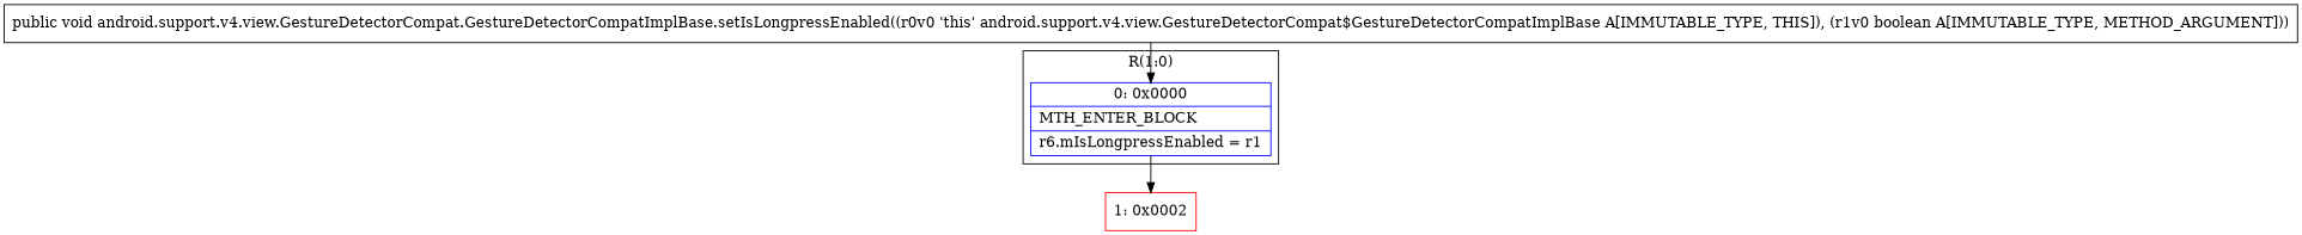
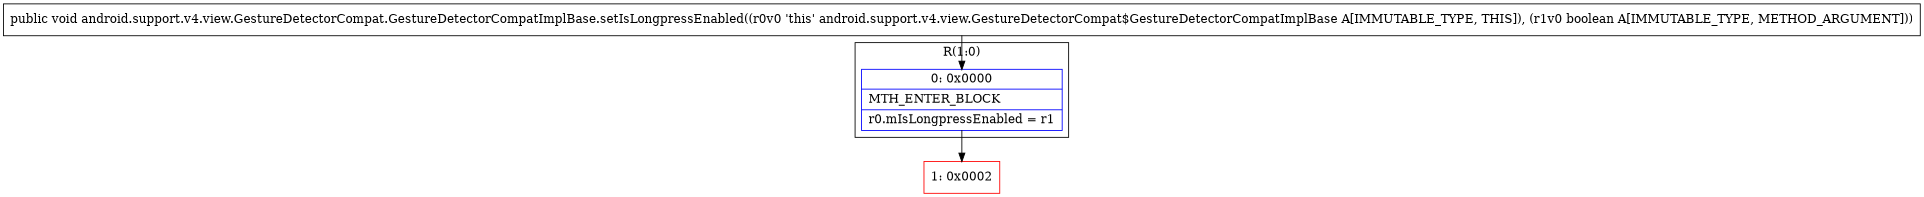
  digraph {
    node [shape=record]
-   n1 [color=blue label="{0\:\ 0x0000|MTH_ENTER_BLOCK\l|r6.mIsLongpressEnabled = r1\l}"]
+   n1 [color=blue label="{0\:\ 0x0000|MTH_ENTER_BLOCK\l|r0.mIsLongpressEnabled = r1\l}"]
    n2 [color=red label="{1\:\ 0x0002}"]
    n3 [label="{public void android.support.v4.view.GestureDetectorCompat.GestureDetectorCompatImplBase.setIsLongpressEnabled((r0v0 'this' android.support.v4.view.GestureDetectorCompat$GestureDetectorCompatImplBase A[IMMUTABLE_TYPE, THIS]), (r1v0 boolean A[IMMUTABLE_TYPE, METHOD_ARGUMENT])) }"]
    subgraph cluster_1 {
      label="R(1:0)"
      n1
    }
    n1 -> n2
    n3 -> n1
  }
